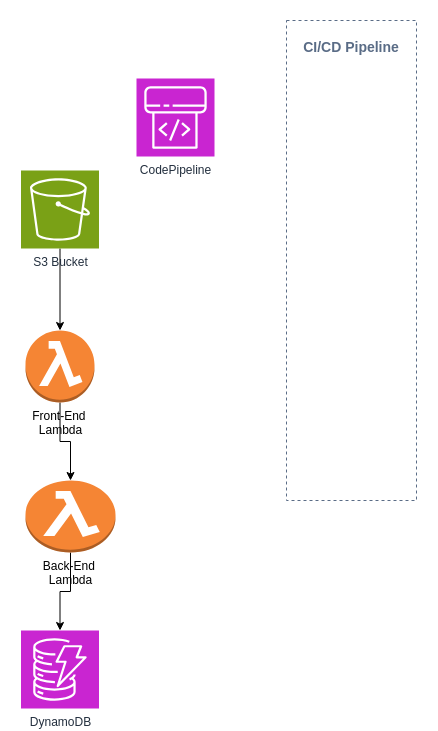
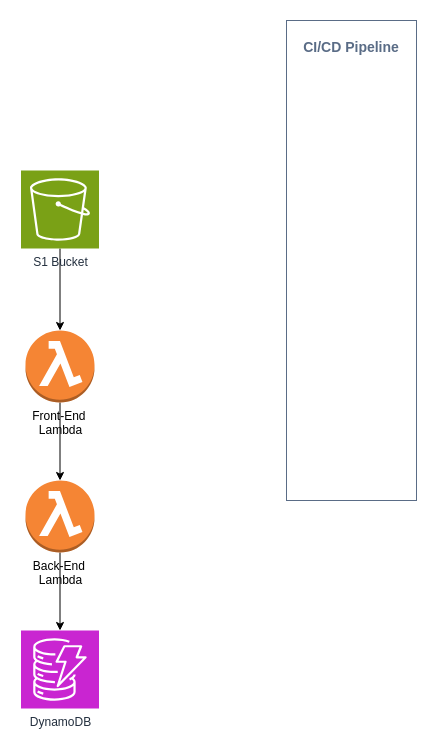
  <mxCell id="0" />
  <mxCell id="1" parent="0" />
  <mxCell id="2" style="edgeStyle=orthogonalEdgeStyle;rounded=0;orthogonalLoop=1;jettySize=auto;html=1;" edge="1" parent="1" source="3" target="5"><mxGeometry relative="1" as="geometry" /></mxCell>
- <mxCell id="3" value="S3 Bucket" style="sketch=0;points=[[0,0,0],[0.25,0,0],[0.5,0,0],[0.75,0,0],[1,0,0],[0,1,0],[0.25,1,0],[0.5,1,0],[0.75,1,0],[1,1,0],[0,0.25,0],[0,0.5,0],[0,0.75,0],[1,0.25,0],[1,0.5,0],[1,0.75,0]];outlineConnect=0;fontColor=#232F3E;fillColor=#7AA116;strokeColor=#ffffff;dashed=0;verticalLabelPosition=bottom;verticalAlign=top;align=center;html=1;fontSize=12;fontStyle=0;aspect=fixed;shape=mxgraph.aws4.resourceIcon;resIcon=mxgraph.aws4.s3;" vertex="1" parent="1"><mxGeometry x="20.5" y="170" width="78" height="78" as="geometry" /></mxCell>
+ <mxCell id="3" value="S1 Bucket" style="sketch=0;points=[[0,0,0],[0.25,0,0],[0.5,0,0],[0.75,0,0],[1,0,0],[0,1,0],[0.25,1,0],[0.5,1,0],[0.75,1,0],[1,1,0],[0,0.25,0],[0,0.5,0],[0,0.75,0],[1,0.25,0],[1,0.5,0],[1,0.75,0]];outlineConnect=0;fontColor=#232F3E;fillColor=#7AA116;strokeColor=#ffffff;dashed=0;verticalLabelPosition=bottom;verticalAlign=top;align=center;html=1;fontSize=12;fontStyle=0;aspect=fixed;shape=mxgraph.aws4.resourceIcon;resIcon=mxgraph.aws4.s3;" vertex="1" parent="1"><mxGeometry x="20.5" y="170" width="78" height="78" as="geometry" /></mxCell>
  <mxCell id="4" style="edgeStyle=orthogonalEdgeStyle;rounded=0;orthogonalLoop=1;jettySize=auto;html=1;" edge="1" parent="1" source="5" target="8"><mxGeometry relative="1" as="geometry" /></mxCell>
  <mxCell id="5" value="Front-End&amp;nbsp;&lt;div&gt;Lambda&lt;/div&gt;" style="outlineConnect=0;dashed=0;verticalLabelPosition=bottom;verticalAlign=top;align=center;html=1;shape=mxgraph.aws3.lambda_function;fillColor=#F58534;gradientColor=none;" vertex="1" parent="1"><mxGeometry x="25" y="330" width="69" height="72" as="geometry" /></mxCell>
- <mxCell id="6" value="CodePipeline" style="sketch=0;points=[[0,0,0],[0.25,0,0],[0.5,0,0],[0.75,0,0],[1,0,0],[0,1,0],[0.25,1,0],[0.5,1,0],[0.75,1,0],[1,1,0],[0,0.25,0],[0,0.5,0],[0,0.75,0],[1,0.25,0],[1,0.5,0],[1,0.75,0]];outlineConnect=0;fontColor=#232F3E;fillColor=#C925D1;strokeColor=#ffffff;dashed=0;verticalLabelPosition=bottom;verticalAlign=top;align=center;html=1;fontSize=12;fontStyle=0;aspect=fixed;shape=mxgraph.aws4.resourceIcon;resIcon=mxgraph.aws4.codepipeline;" vertex="1" parent="1"><mxGeometry x="136" y="78" width="78" height="78" as="geometry" /></mxCell>
  <mxCell id="7" value="" style="edgeStyle=orthogonalEdgeStyle;rounded=0;orthogonalLoop=1;jettySize=auto;html=1;" edge="1" parent="1" source="8" target="9"><mxGeometry relative="1" as="geometry" /></mxCell>
- <mxCell id="8" value="Back-End&amp;nbsp;&lt;div&gt;Lambda&lt;/div&gt;" style="outlineConnect=0;dashed=0;verticalLabelPosition=bottom;verticalAlign=top;align=center;html=1;shape=mxgraph.aws3.lambda_function;fillColor=#F58534;gradientColor=none;" vertex="1" parent="1"><mxGeometry x="25" y="480" width="90" height="72" as="geometry" /></mxCell>
+ <mxCell id="8" value="Back-End&amp;nbsp;&lt;div&gt;Lambda&lt;/div&gt;" style="outlineConnect=0;dashed=0;verticalLabelPosition=bottom;verticalAlign=top;align=center;html=1;shape=mxgraph.aws3.lambda_function;fillColor=#F58534;gradientColor=none;" vertex="1" parent="1"><mxGeometry x="25" y="480" width="69" height="72" as="geometry" /></mxCell>
  <mxCell id="9" value="DynamoDB" style="sketch=0;points=[[0,0,0],[0.25,0,0],[0.5,0,0],[0.75,0,0],[1,0,0],[0,1,0],[0.25,1,0],[0.5,1,0],[0.75,1,0],[1,1,0],[0,0.25,0],[0,0.5,0],[0,0.75,0],[1,0.25,0],[1,0.5,0],[1,0.75,0]];outlineConnect=0;fontColor=#232F3E;fillColor=#C925D1;strokeColor=#ffffff;dashed=0;verticalLabelPosition=bottom;verticalAlign=top;align=center;html=1;fontSize=12;fontStyle=0;aspect=fixed;shape=mxgraph.aws4.resourceIcon;resIcon=mxgraph.aws4.dynamodb;" vertex="1" parent="1"><mxGeometry x="20.5" y="630" width="78" height="78" as="geometry" /></mxCell>
- <mxCell id="10" value="&lt;p&gt;&lt;span style=&quot;background-color: light-dark(rgb(255, 255, 255), rgb(132, 148, 170));&quot;&gt;&lt;font style=&quot;font-size: 14px;&quot;&gt;&lt;b&gt;CI/CD Pipeline&lt;/b&gt;&lt;/font&gt;&lt;/span&gt;&lt;/p&gt;" style="fillColor=none;strokeColor=#5A6C86;dashed=1;verticalAlign=top;fontStyle=0;fontColor=#5A6C86;whiteSpace=wrap;html=1;" vertex="1" parent="1"><mxGeometry x="286" y="20" width="130" height="480" as="geometry" /></mxCell>
+ <mxCell id="10" value="&lt;p&gt;&lt;span style=&quot;background-color: light-dark(rgb(255, 255, 255), rgb(132, 148, 170));&quot;&gt;&lt;font style=&quot;font-size: 14px;&quot;&gt;&lt;b&gt;CI/CD Pipeline&lt;/b&gt;&lt;/font&gt;&lt;/span&gt;&lt;/p&gt;" style="fillColor=none;strokeColor=#5A6C86;dashed=0;verticalAlign=top;fontStyle=0;fontColor=#5A6C86;whiteSpace=wrap;html=1;" vertex="1" parent="1"><mxGeometry x="286" y="20" width="130" height="480" as="geometry" /></mxCell>
